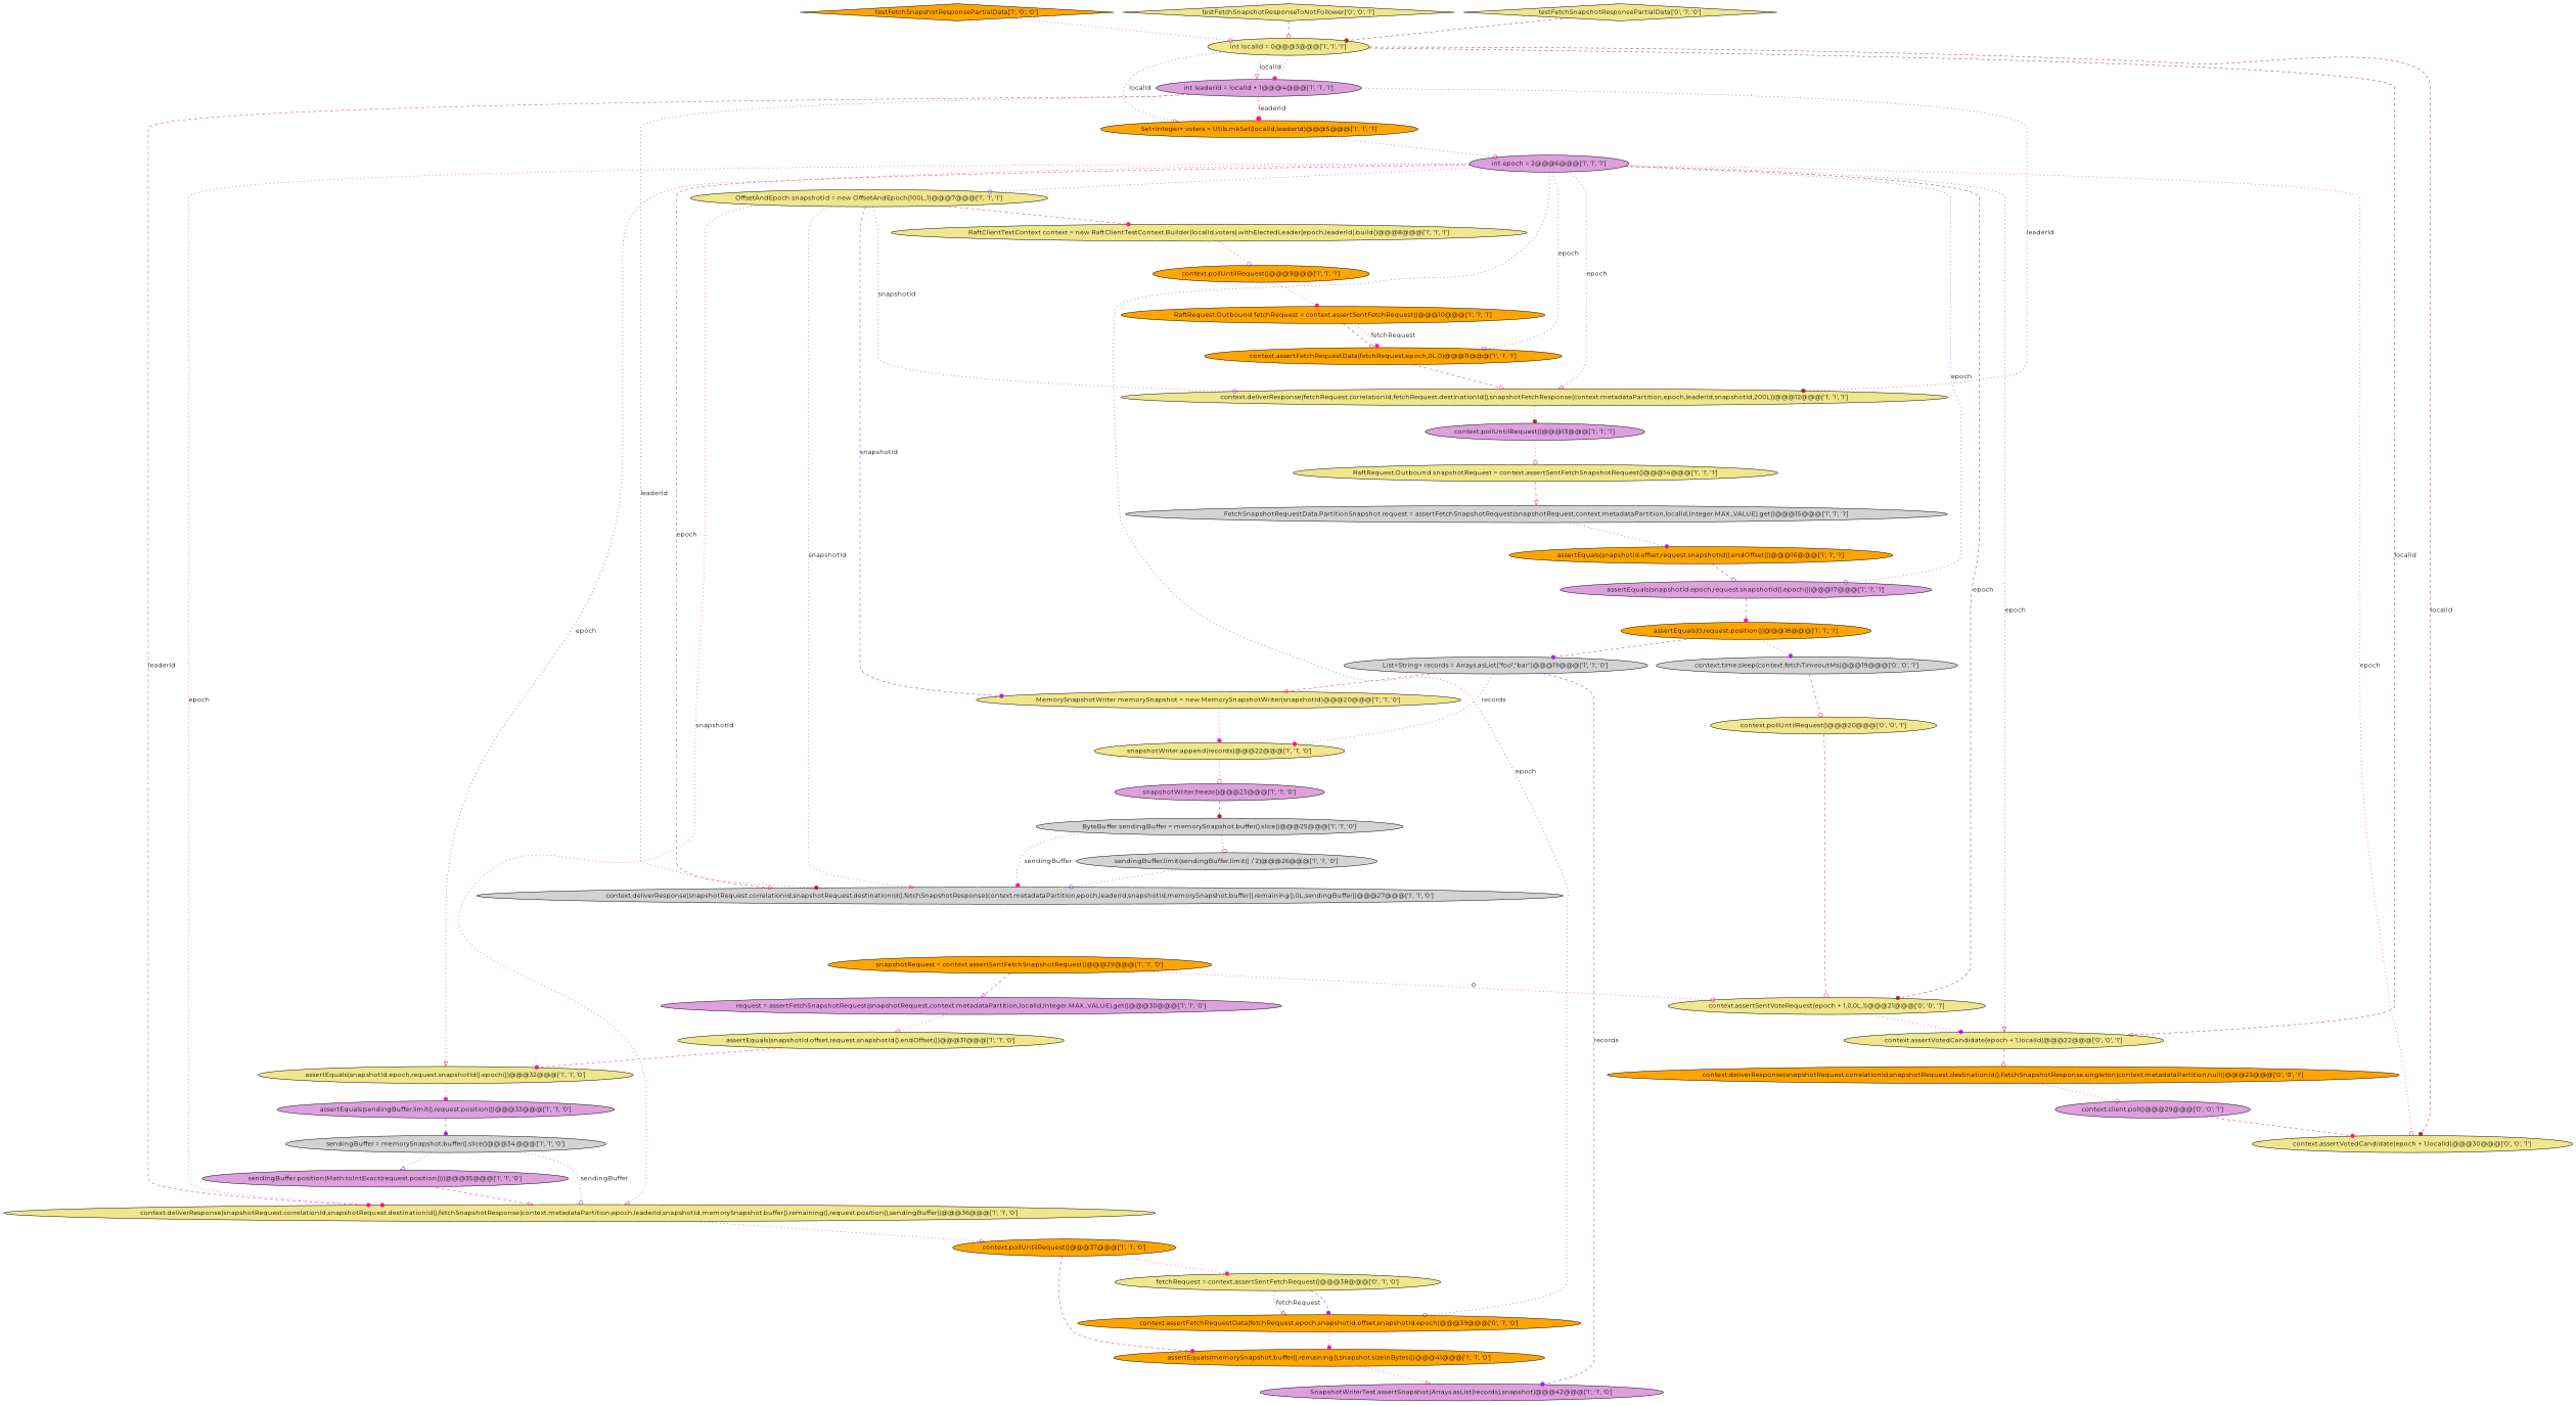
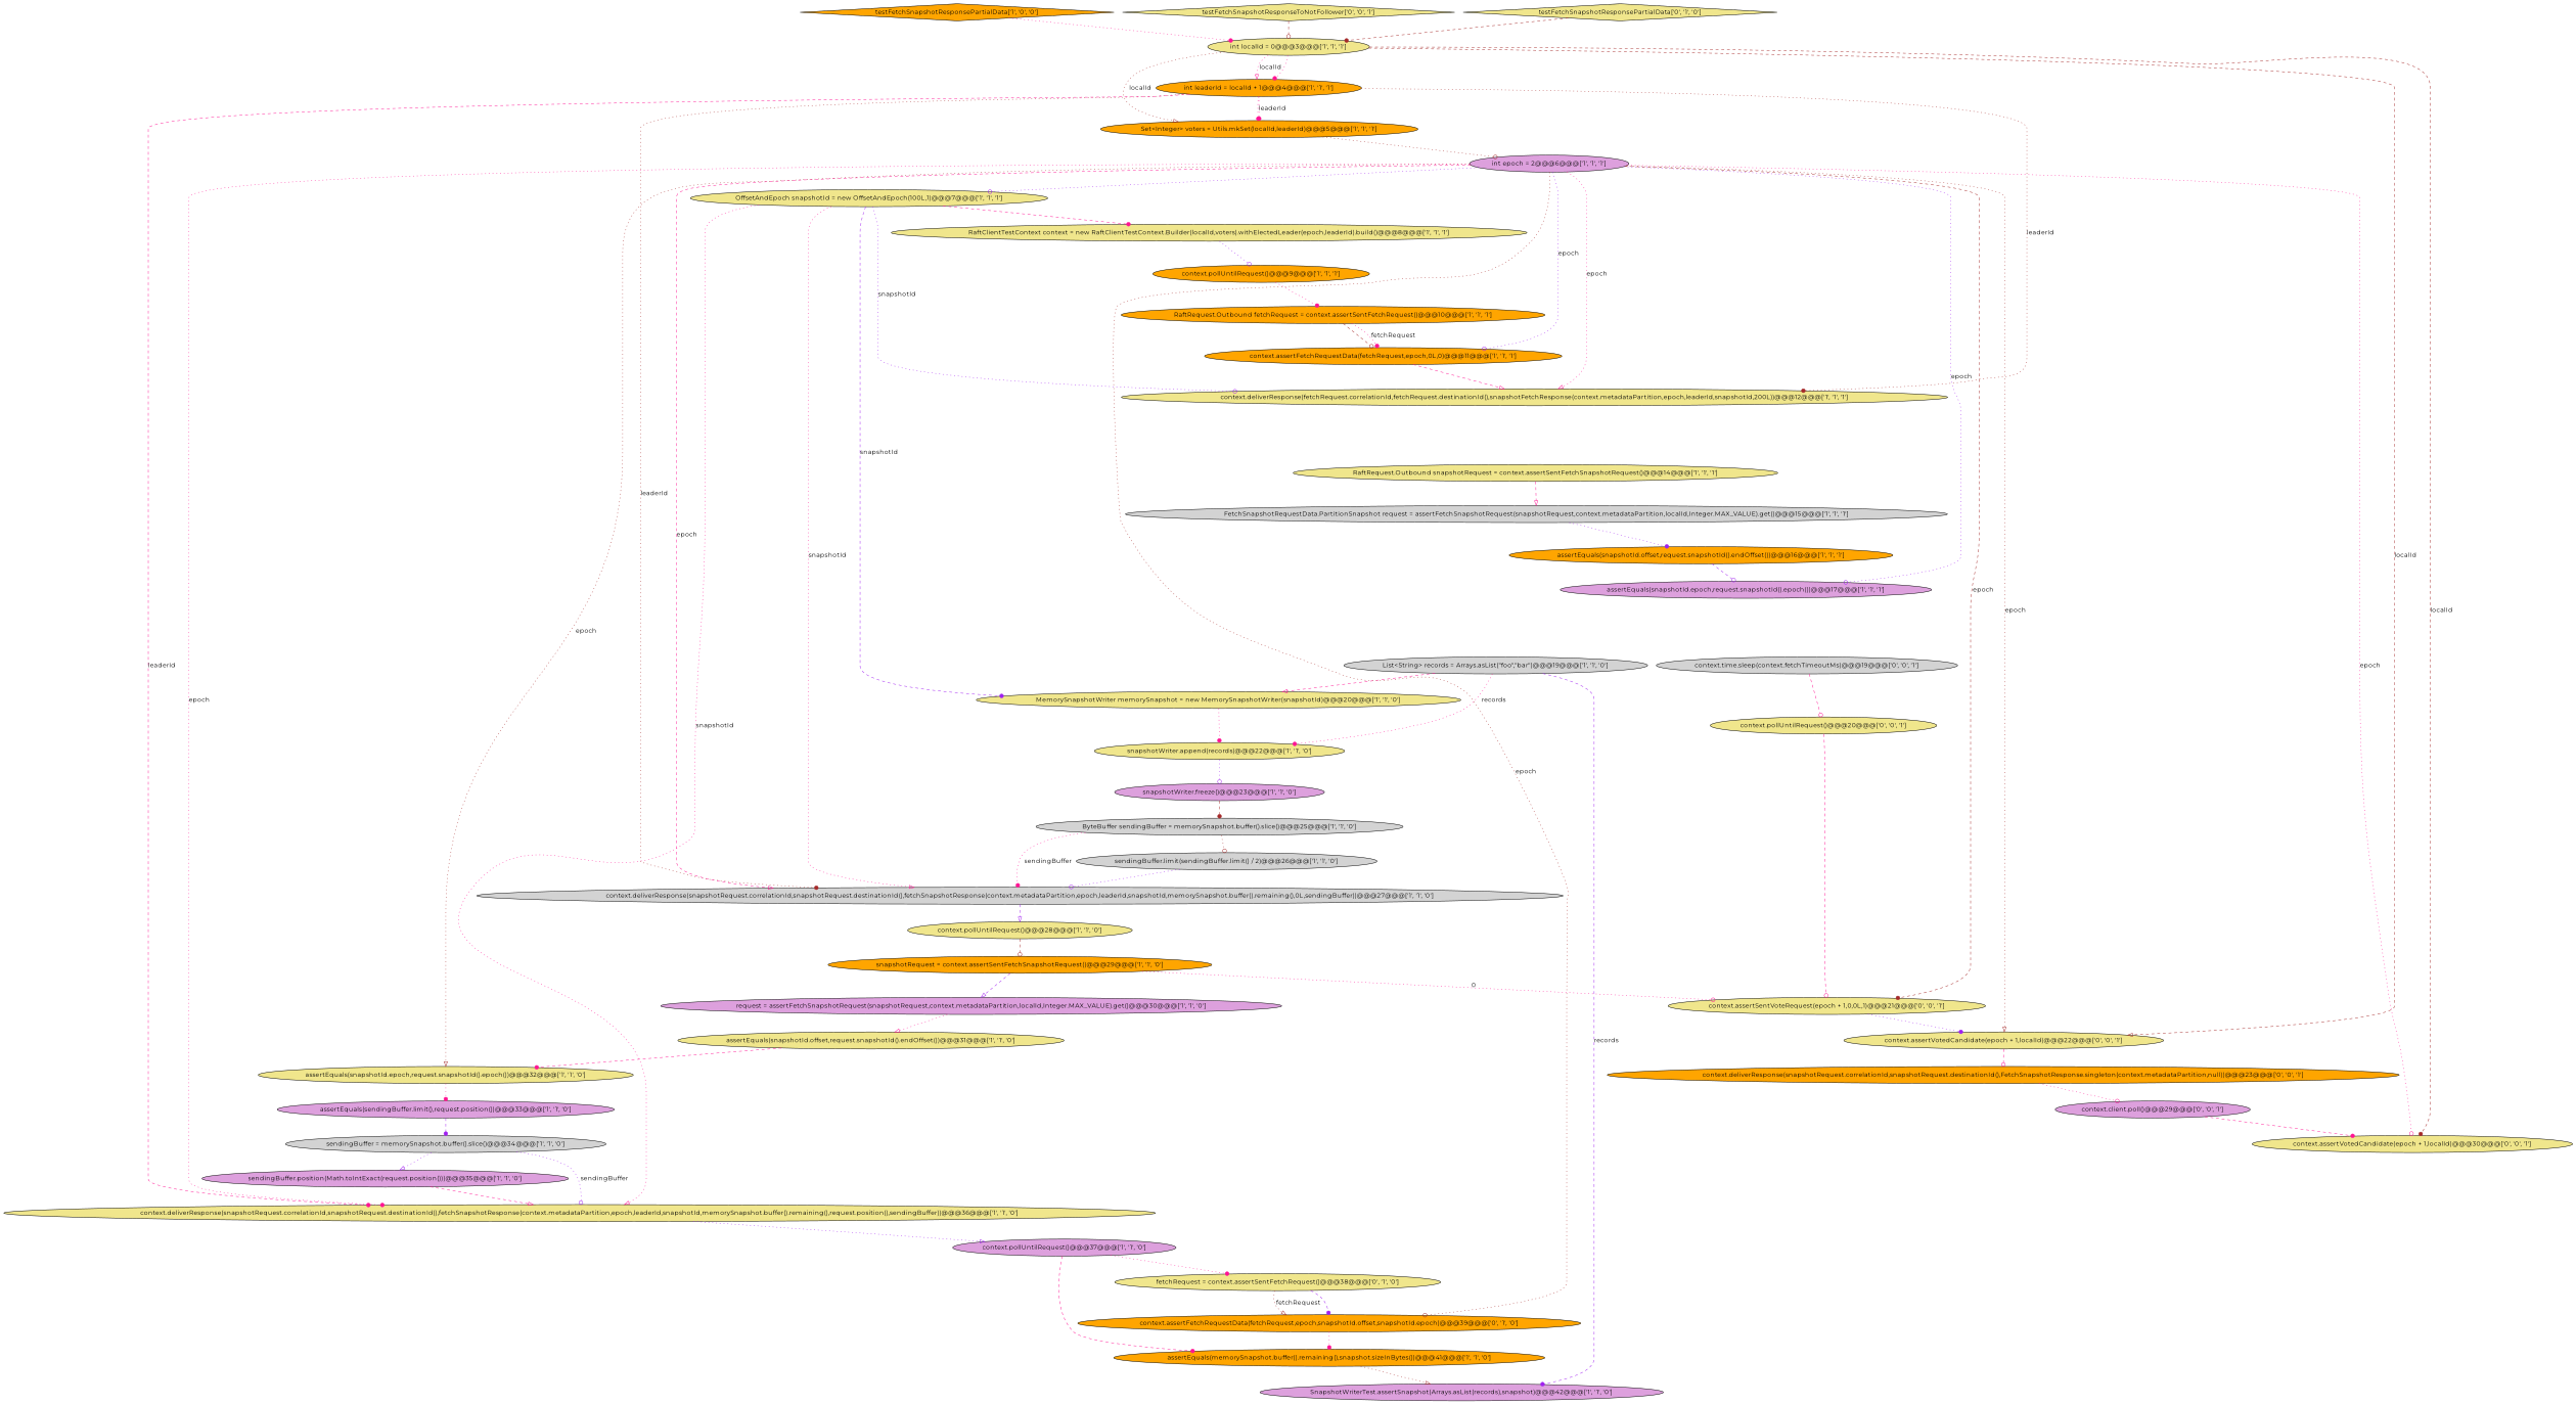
  digraph {
    fontname=Montserrat
    node [fillcolor=khaki fontname=Montserrat shape=ellipse style=filled]
    edge [arrowhead=dot color=deeppink fontname=Montserrat style=dotted]
    n1 [fillcolor=plum label="snapshotWriter.freeze()@@@23@@@['1', '1', '0']"]
    n2 [fillcolor=lightgrey label="ByteBuffer sendingBuffer = memorySnapshot.buffer().slice()@@@25@@@['1', '1', '0']"]
    n3 [fillcolor=lightgrey label="context.deliverResponse(snapshotRequest.correlationId,snapshotRequest.destinationId(),fetchSnapshotResponse(context.metadataPartition,epoch,leaderId,snapshotId,memorySnapshot.buffer().remaining(),0L,sendingBuffer))@@@27@@@['1', '1', '0']"]
    n4 [fillcolor=lightgrey label="sendingBuffer.limit(sendingBuffer.limit() / 2)@@@26@@@['1', '1', '0']"]
-   n5 [fillcolor=orange label="context.pollUntilRequest()@@@37@@@['1', '1', '0']"]
+   n5 [fillcolor=plum label="context.pollUntilRequest()@@@37@@@['1', '1', '0']"]
    n6 [label="fetchRequest = context.assertSentFetchRequest()@@@38@@@['0', '1', '0']"]
    n7 [fillcolor=orange label="assertEquals(memorySnapshot.buffer().remaining(),snapshot.sizeInBytes())@@@41@@@['1', '1', '0']"]
    n8 [fillcolor=orange label="context.assertFetchRequestData(fetchRequest,epoch,snapshotId.offset,snapshotId.epoch)@@@39@@@['0', '1', '0']"]
    n9 [fillcolor=plum label="SnapshotWriterTest.assertSnapshot(Arrays.asList(records),snapshot)@@@42@@@['1', '1', '0']"]
    n10 [label="RaftRequest.Outbound snapshotRequest = context.assertSentFetchSnapshotRequest()@@@14@@@['1', '1', '1']"]
    n11 [fillcolor=lightgrey label="FetchSnapshotRequestData.PartitionSnapshot request = assertFetchSnapshotRequest(snapshotRequest,context.metadataPartition,localId,Integer.MAX_VALUE).get()@@@15@@@['1', '1', '1']"]
    n12 [fillcolor=orange label="assertEquals(snapshotId.offset,request.snapshotId().endOffset())@@@16@@@['1', '1', '1']"]
    n13 [fillcolor=plum label="assertEquals(snapshotId.epoch,request.snapshotId().epoch())@@@17@@@['1', '1', '1']"]
-   n14 [fillcolor=orange label="assertEquals(0,request.position())@@@18@@@['1', '1', '1']"]
-   n15 [fillcolor=plum label="context.pollUntilRequest()@@@13@@@['1', '1', '1']"]
+   n16 [label="context.pollUntilRequest()@@@28@@@['1', '1', '0']"]
    n17 [fillcolor=orange label="testFetchSnapshotResponsePartialData['1', '0', '0']" shape=diamond]
    n18 [label="int localId = 0@@@3@@@['1', '1', '1']"]
    n19 [label="context.assertVotedCandidate(epoch + 1,localId)@@@22@@@['0', '0', '1']"]
    n20 [fillcolor=orange label="Set<Integer> voters = Utils.mkSet(localId,leaderId)@@@5@@@['1', '1', '1']"]
-   n21 [fillcolor=plum label="int leaderId = localId + 1@@@4@@@['1', '1', '1']"]
+   n21 [fillcolor=orange label="int leaderId = localId + 1@@@4@@@['1', '1', '1']"]
    n22 [label="context.assertVotedCandidate(epoch + 1,localId)@@@30@@@['0', '0', '1']"]
    n23 [fillcolor=orange label="context.assertFetchRequestData(fetchRequest,epoch,0L,0)@@@11@@@['1', '1', '1']"]
    n24 [label="context.deliverResponse(fetchRequest.correlationId,fetchRequest.destinationId(),snapshotFetchResponse(context.metadataPartition,epoch,leaderId,snapshotId,200L))@@@12@@@['1', '1', '1']"]
    n25 [label="assertEquals(snapshotId.offset,request.snapshotId().endOffset())@@@31@@@['1', '1', '0']"]
    n26 [label="assertEquals(snapshotId.epoch,request.snapshotId().epoch())@@@32@@@['1', '1', '0']"]
    n27 [fillcolor=plum label="assertEquals(sendingBuffer.limit(),request.position())@@@33@@@['1', '1', '0']"]
    n28 [fillcolor=orange label="snapshotRequest = context.assertSentFetchSnapshotRequest()@@@29@@@['1', '1', '0']"]
    n29 [label="context.deliverResponse(snapshotRequest.correlationId,snapshotRequest.destinationId(),fetchSnapshotResponse(context.metadataPartition,epoch,leaderId,snapshotId,memorySnapshot.buffer().remaining(),request.position(),sendingBuffer))@@@36@@@['1', '1', '0']"]
    n30 [fillcolor=lightgrey label="sendingBuffer = memorySnapshot.buffer().slice()@@@34@@@['1', '1', '0']"]
    n31 [fillcolor=lightgrey label="List<String> records = Arrays.asList(\"foo\",\"bar\")@@@19@@@['1', '1', '0']"]
    n32 [label="MemorySnapshotWriter memorySnapshot = new MemorySnapshotWriter(snapshotId)@@@20@@@['1', '1', '0']"]
    n33 [label="snapshotWriter.append(records)@@@22@@@['1', '1', '0']"]
    n34 [fillcolor=orange label="RaftRequest.Outbound fetchRequest = context.assertSentFetchRequest()@@@10@@@['1', '1', '1']"]
    n35 [fillcolor=orange label="context.deliverResponse(snapshotRequest.correlationId,snapshotRequest.destinationId(),FetchSnapshotResponse.singleton(context.metadataPartition,null))@@@23@@@['0', '0', '1']"]
    n36 [fillcolor=plum label="context.client.poll()@@@29@@@['0', '0', '1']"]
    n37 [fillcolor=plum label="int epoch = 2@@@6@@@['1', '1', '1']"]
    n38 [label="OffsetAndEpoch snapshotId = new OffsetAndEpoch(100L,1)@@@7@@@['1', '1', '1']"]
    n39 [label="context.assertSentVoteRequest(epoch + 1,0,0L,1)@@@21@@@['0', '0', '1']"]
    n40 [fillcolor=plum label="sendingBuffer.position(Math.toIntExact(request.position()))@@@35@@@['1', '1', '0']"]
    n41 [label="RaftClientTestContext context = new RaftClientTestContext.Builder(localId,voters).withElectedLeader(epoch,leaderId).build()@@@8@@@['1', '1', '1']"]
    n42 [fillcolor=orange label="context.pollUntilRequest()@@@9@@@['1', '1', '1']"]
    n43 [fillcolor=plum label="request = assertFetchSnapshotRequest(snapshotRequest,context.metadataPartition,localId,Integer.MAX_VALUE).get()@@@30@@@['1', '1', '0']"]
    n44 [fillcolor=lightgrey label="context.time.sleep(context.fetchTimeoutMs)@@@19@@@['0', '0', '1']"]
    n45 [label="context.pollUntilRequest()@@@20@@@['0', '0', '1']"]
    n46 [label="testFetchSnapshotResponseToNotFollower['0', '0', '1']" shape=diamond]
    n47 [label="testFetchSnapshotResponsePartialData['0', '1', '0']" shape=diamond]
    n1 -> n2 [color=brown style=dashed]
    n2 -> n3 [label=sendingBuffer]
    n2 -> n4 [arrowhead=odot color=brown]
+   n3 -> n16 [arrowhead=onormal color=purple style=dashed]
    n4 -> n3 [arrowhead=odot color=purple]
    n5 -> n6
    n5 -> n7 [style=dashed]
    n6 -> n8 [color=purple style=dashed]
    n6 -> n8 [arrowhead=onormal color=brown label=fetchRequest]
    n7 -> n9 [arrowhead=onormal color=brown]
    n8 -> n7
    n10 -> n11 [arrowhead=onormal style=dashed]
    n11 -> n12 [color=purple]
    n12 -> n13 [arrowhead=odot color=purple style=dashed]
-   n13 -> n14 [style=dashed]
-   n14 -> n31 [color=purple style=dashed]
-   n14 -> n44 [color=purple]
-   n15 -> n10 [arrowhead=odot color=purple]
-   n17 -> n18 [arrowhead=odot]
+   n16 -> n28 [arrowhead=odot color=brown style=dashed]
+   n17 -> n18
    n18 -> n19 [arrowhead=onormal color=brown label=localId style=dashed]
    n18 -> n20 [arrowhead=onormal color=brown label=localId]
    n18 -> n21 [arrowhead=onormal label=localId]
    n18 -> n21
    n18 -> n22 [color=brown label=localId style=dashed]
    n19 -> n35 [arrowhead=odot style=dashed]
    n20 -> n37 [arrowhead=odot color=brown]
    n21 -> n3 [color=brown label=leaderId]
    n21 -> n20
    n21 -> n20 [label=leaderId]
    n21 -> n24 [color=brown label=leaderId]
    n21 -> n29 [label=leaderId style=dashed]
    n23 -> n24 [arrowhead=onormal style=dashed]
-   n24 -> n15 [color=brown]
    n25 -> n26 [style=dashed]
    n26 -> n27
    n27 -> n30 [color=purple style=dashed]
    n28 -> n39 [arrowhead=odot label=0]
    n28 -> n43 [arrowhead=onormal color=purple style=dashed]
    n29 -> n5 [arrowhead=onormal color=purple]
    n30 -> n29 [arrowhead=odot color=purple label=sendingBuffer]
    n30 -> n40 [arrowhead=onormal color=purple]
    n31 -> n9 [color=purple label=records style=dashed]
    n31 -> n32 [arrowhead=onormal style=dashed]
    n31 -> n33 [label=records]
    n32 -> n33
    n33 -> n1 [arrowhead=odot color=purple]
    n34 -> n23 [arrowhead=odot color=brown style=dashed]
    n34 -> n23 [label=fetchRequest]
    n35 -> n36 [arrowhead=odot]
    n36 -> n22 [style=dashed]
    n37 -> n3 [arrowhead=onormal label=epoch style=dashed]
    n37 -> n8 [arrowhead=odot color=brown label=epoch]
    n37 -> n13 [arrowhead=odot color=purple label=epoch]
    n37 -> n19 [arrowhead=onormal color=brown label=epoch]
    n37 -> n22 [arrowhead=odot label=epoch]
    n37 -> n23 [arrowhead=odot color=purple label=epoch]
    n37 -> n24 [arrowhead=onormal label=epoch]
    n37 -> n26 [arrowhead=onormal color=brown label=epoch]
    n37 -> n29 [label=epoch]
    n37 -> n38 [arrowhead=odot color=purple]
    n37 -> n39 [color=brown label=epoch style=dashed]
    n38 -> n3 [arrowhead=onormal label=snapshotId]
    n38 -> n24 [arrowhead=odot color=purple label=snapshotId]
    n38 -> n29 [arrowhead=onormal label=snapshotId]
    n38 -> n32 [color=purple label=snapshotId style=dashed]
    n38 -> n41 [style=dashed]
    n39 -> n19 [color=purple]
    n40 -> n29 [arrowhead=onormal style=dashed]
    n41 -> n42 [arrowhead=odot color=purple]
    n42 -> n34
    n43 -> n25 [arrowhead=onormal]
    n44 -> n45 [arrowhead=odot style=dashed]
    n45 -> n39 [arrowhead=odot style=dashed]
    n46 -> n18 [arrowhead=odot color=brown style=dashed]
    n47 -> n18 [color=brown style=dashed]
  }
